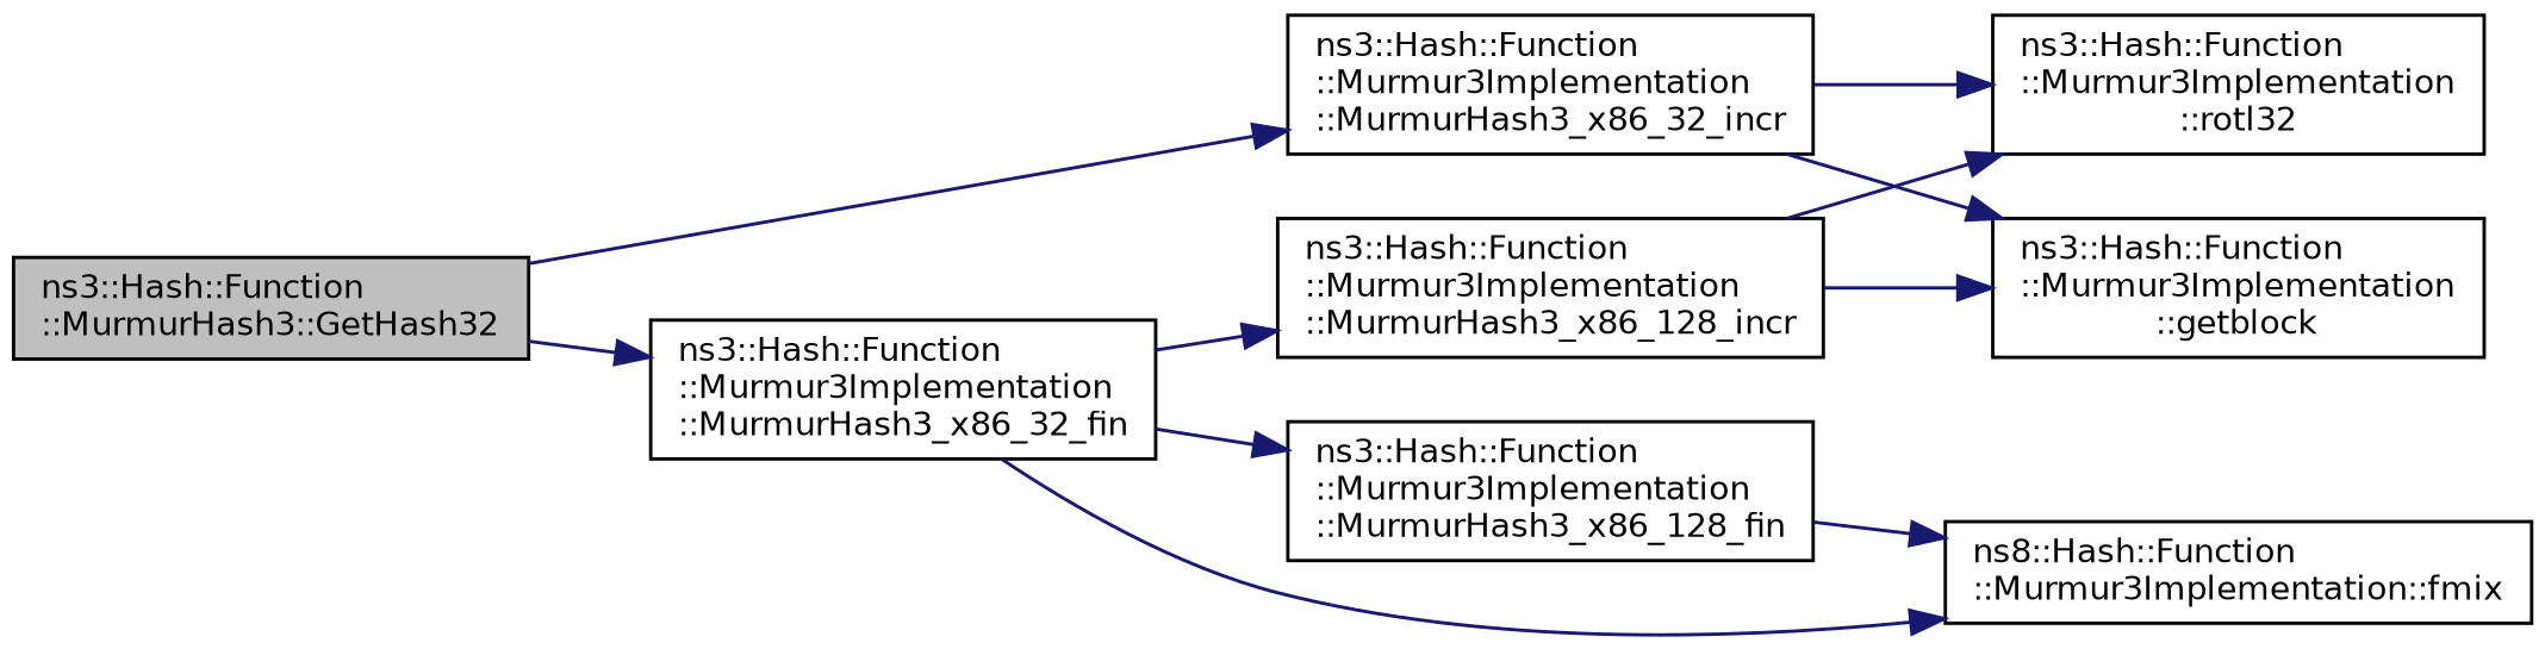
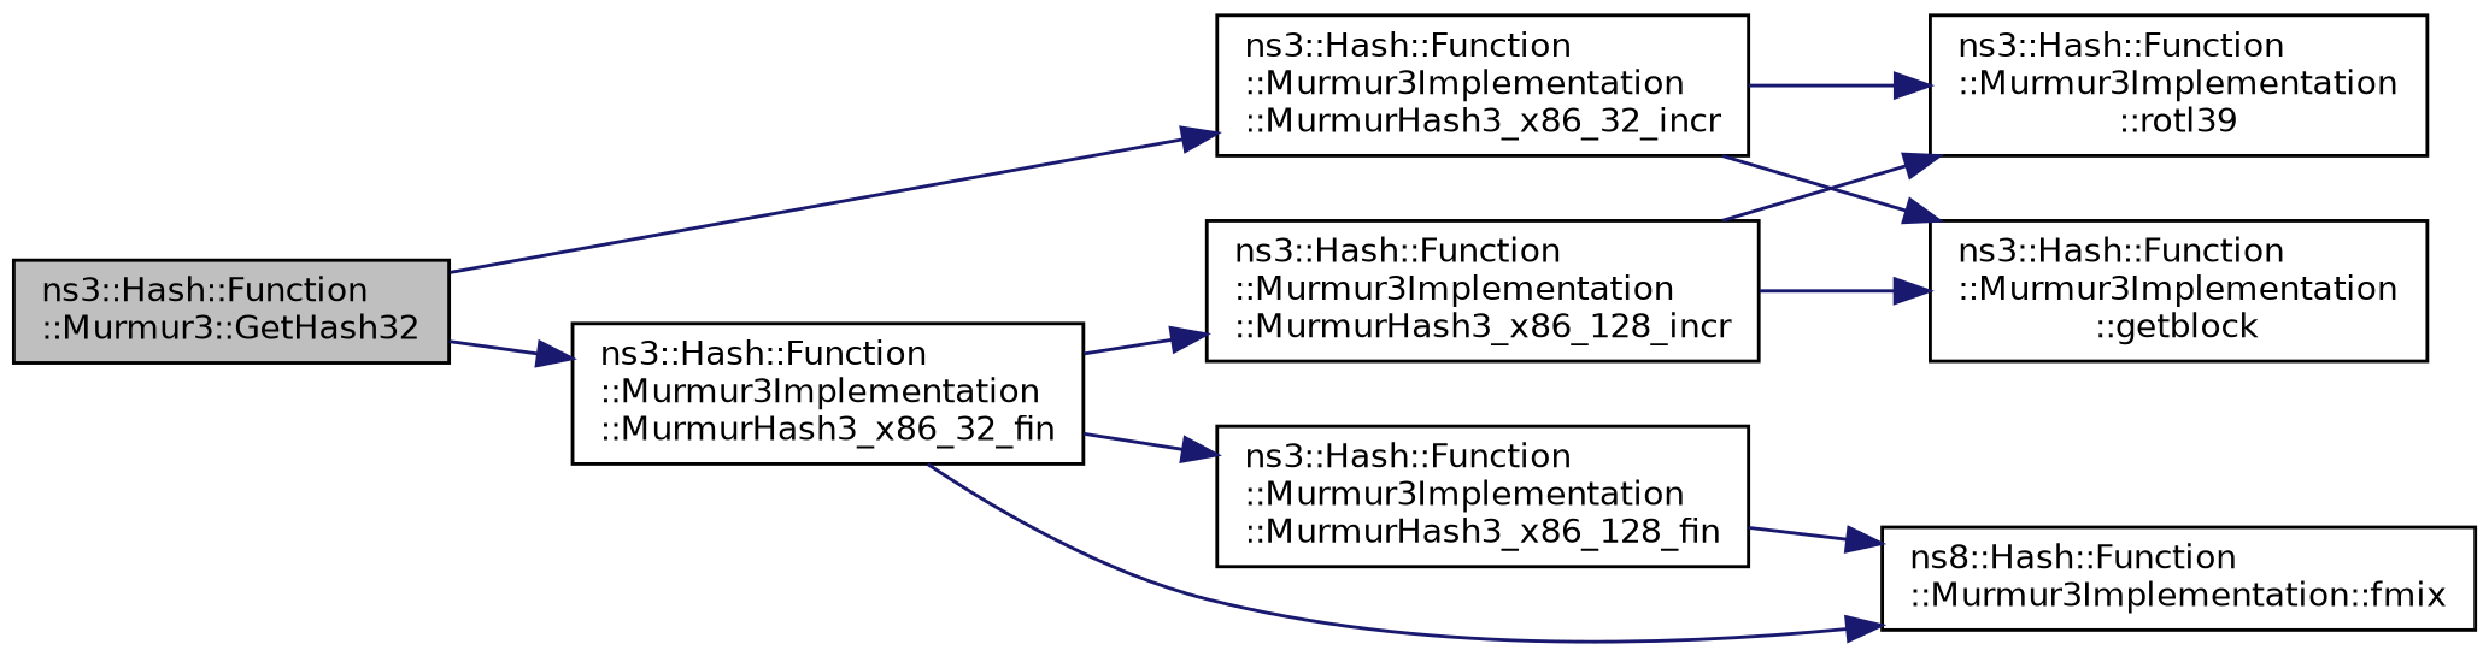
  digraph {
    rankdir=LR
    node [color=black fillcolor=white fontname=Helvetica fontsize=10 shape=record style=filled]
    edge [color=midnightblue fontname=Helvetica fontsize=10 labelfontname=Helvetica labelfontsize=10 style=solid]
-   n1 [fillcolor=grey75 fontcolor=black height=0.2 label="ns3::Hash::Function\l::MurmurHash3::GetHash32" width=0.4]
+   n1 [fillcolor=grey75 fontcolor=black height=0.2 label="ns3::Hash::Function\l::Murmur3::GetHash32" width=0.4]
    n2 [height=0.2 label="ns3::Hash::Function\l::Murmur3Implementation\l::MurmurHash3_x86_32_incr" width=0.4]
    n3 [height=0.2 label="ns3::Hash::Function\l::Murmur3Implementation\l::MurmurHash3_x86_32_fin" width=0.4]
    n4 [height=0.2 label="ns3::Hash::Function\l::Murmur3Implementation\l::getblock" width=0.4]
-   n5 [height=0.2 label="ns3::Hash::Function\l::Murmur3Implementation\l::rotl32" width=0.4]
+   n5 [height=0.2 label="ns3::Hash::Function\l::Murmur3Implementation\l::rotl39" width=0.4]
    n6 [height=0.2 label="ns8::Hash::Function\l::Murmur3Implementation::fmix" width=0.4]
    n7 [height=0.2 label="ns3::Hash::Function\l::Murmur3Implementation\l::MurmurHash3_x86_128_incr" width=0.4]
    n8 [height=0.2 label="ns3::Hash::Function\l::Murmur3Implementation\l::MurmurHash3_x86_128_fin" width=0.4]
    n1 -> n2
    n1 -> n3
    n2 -> n4
    n2 -> n5
    n3 -> n6
    n3 -> n7
    n3 -> n8
    n7 -> n4
    n7 -> n5
    n8 -> n6
  }
